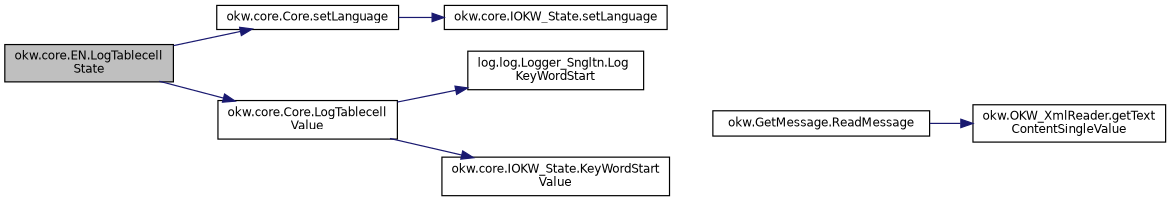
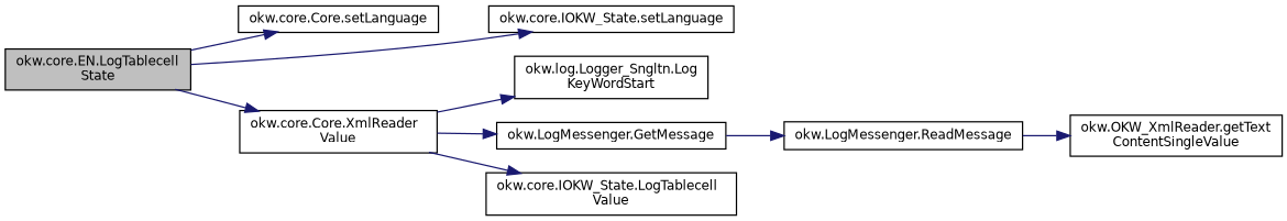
  digraph {
    rankdir=LR
    node [color=black fillcolor=white fontname=Helvetica fontsize=10 shape=record style=filled]
    edge [color=midnightblue fontname=Helvetica fontsize=10 labelfontname=Helvetica labelfontsize=10 style=solid]
    n1 [fillcolor=grey75 fontcolor=black height=0.2 label="okw.core.EN.LogTablecell\lState" width=0.4]
    n2 [height=0.2 label="okw.core.Core.setLanguage" width=0.4]
-   n3 [height=0.2 label="okw.core.Core.LogTablecell\lValue" width=0.4]
+   n3 [height=0.2 label="okw.core.Core.XmlReader\lValue" width=0.4]
    n4 [height=0.2 label="okw.core.IOKW_State.setLanguage" width=0.4]
-   n5 [height=0.2 label="log.log.Logger_Sngltn.Log\lKeyWordStart" width=0.4]
-   n7 [height=0.2 label="okw.core.IOKW_State.KeyWordStart\lValue" width=0.4]
-   n8 [height=0.2 label="okw.GetMessage.ReadMessage" width=0.4]
+   n5 [height=0.2 label="okw.log.Logger_Sngltn.Log\lKeyWordStart" width=0.4]
+   n6 [height=0.2 label="okw.LogMessenger.GetMessage" width=0.4]
+   n7 [height=0.2 label="okw.core.IOKW_State.LogTablecell\lValue" width=0.4]
+   n8 [height=0.2 label="okw.LogMessenger.ReadMessage" width=0.4]
    n9 [height=0.2 label="okw.OKW_XmlReader.getText\lContentSingleValue" width=0.4]
    n1 -> n2
    n1 -> n3
-   n2 -> n4
+   n1 -> n4
    n3 -> n5
+   n3 -> n6
    n3 -> n7
+   n6 -> n8
    n8 -> n9
  }
